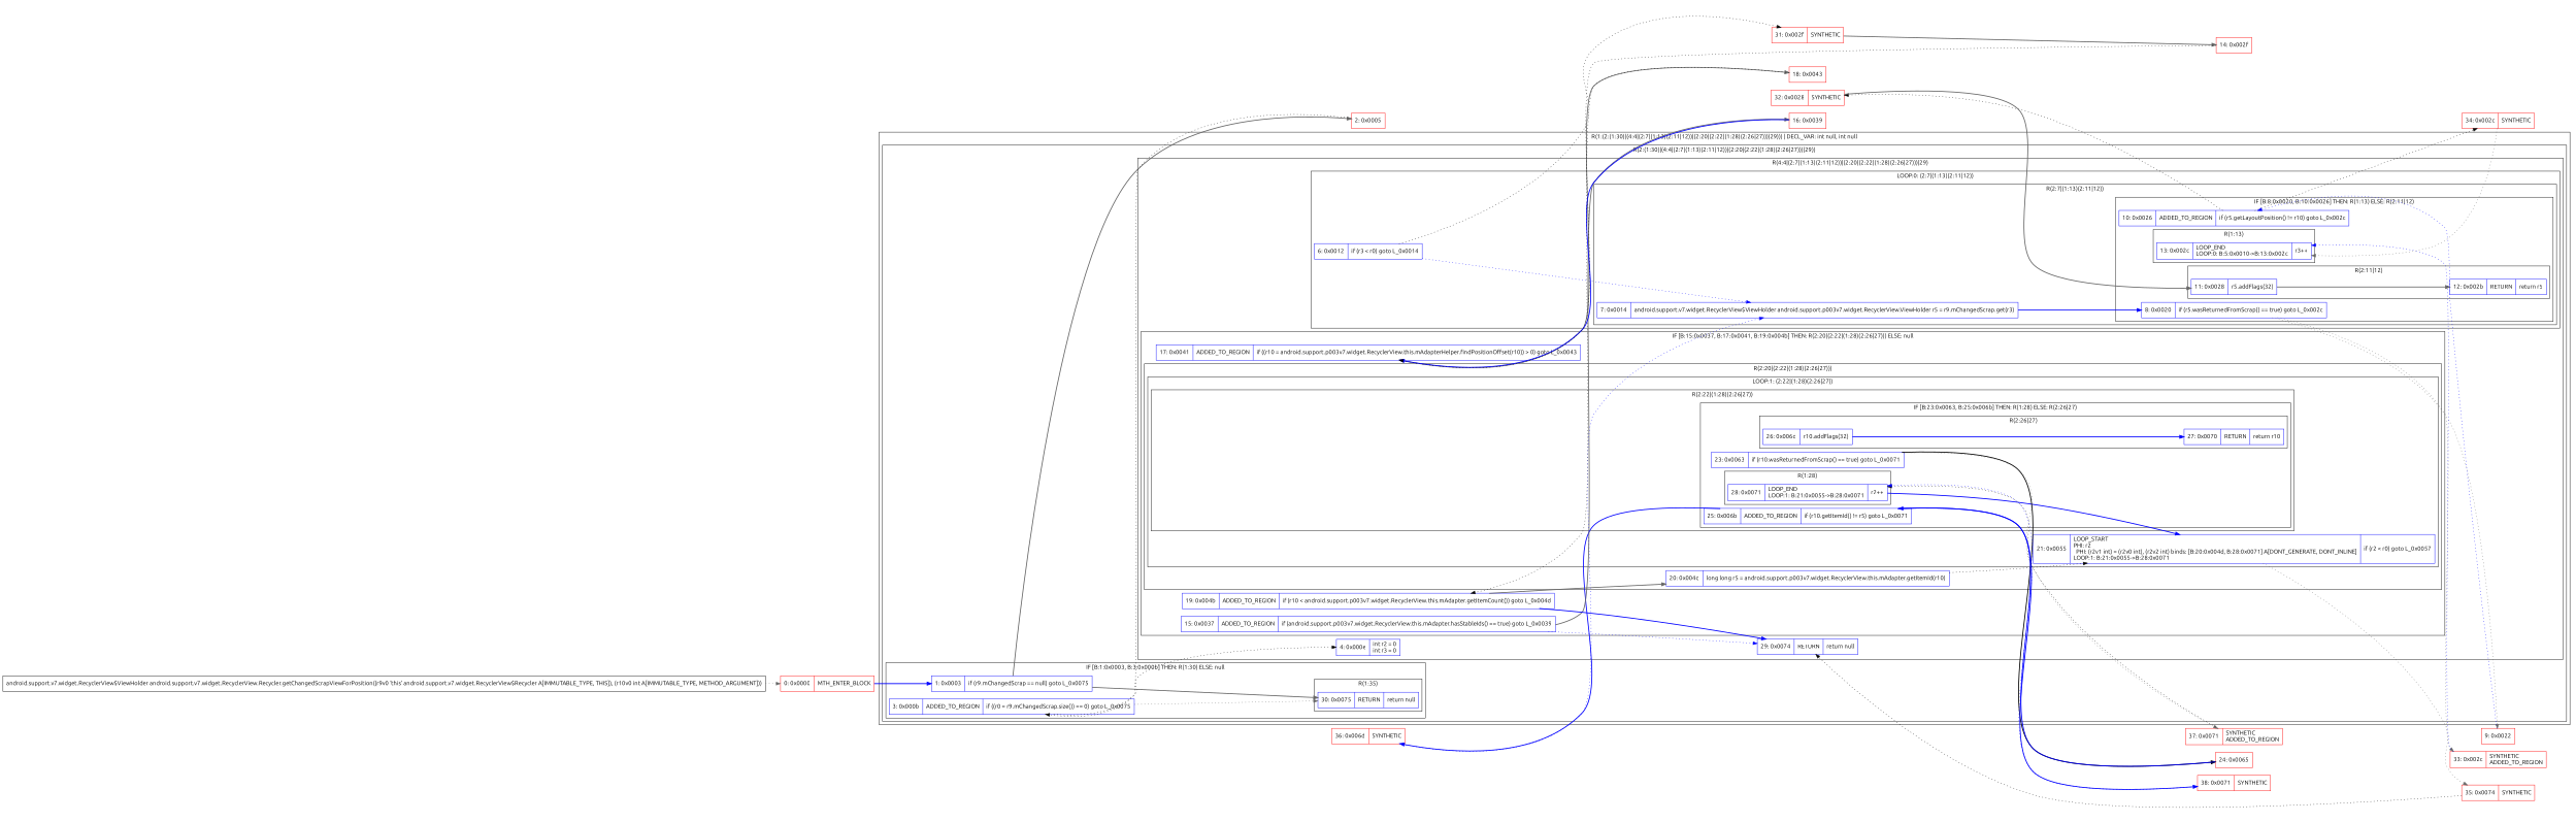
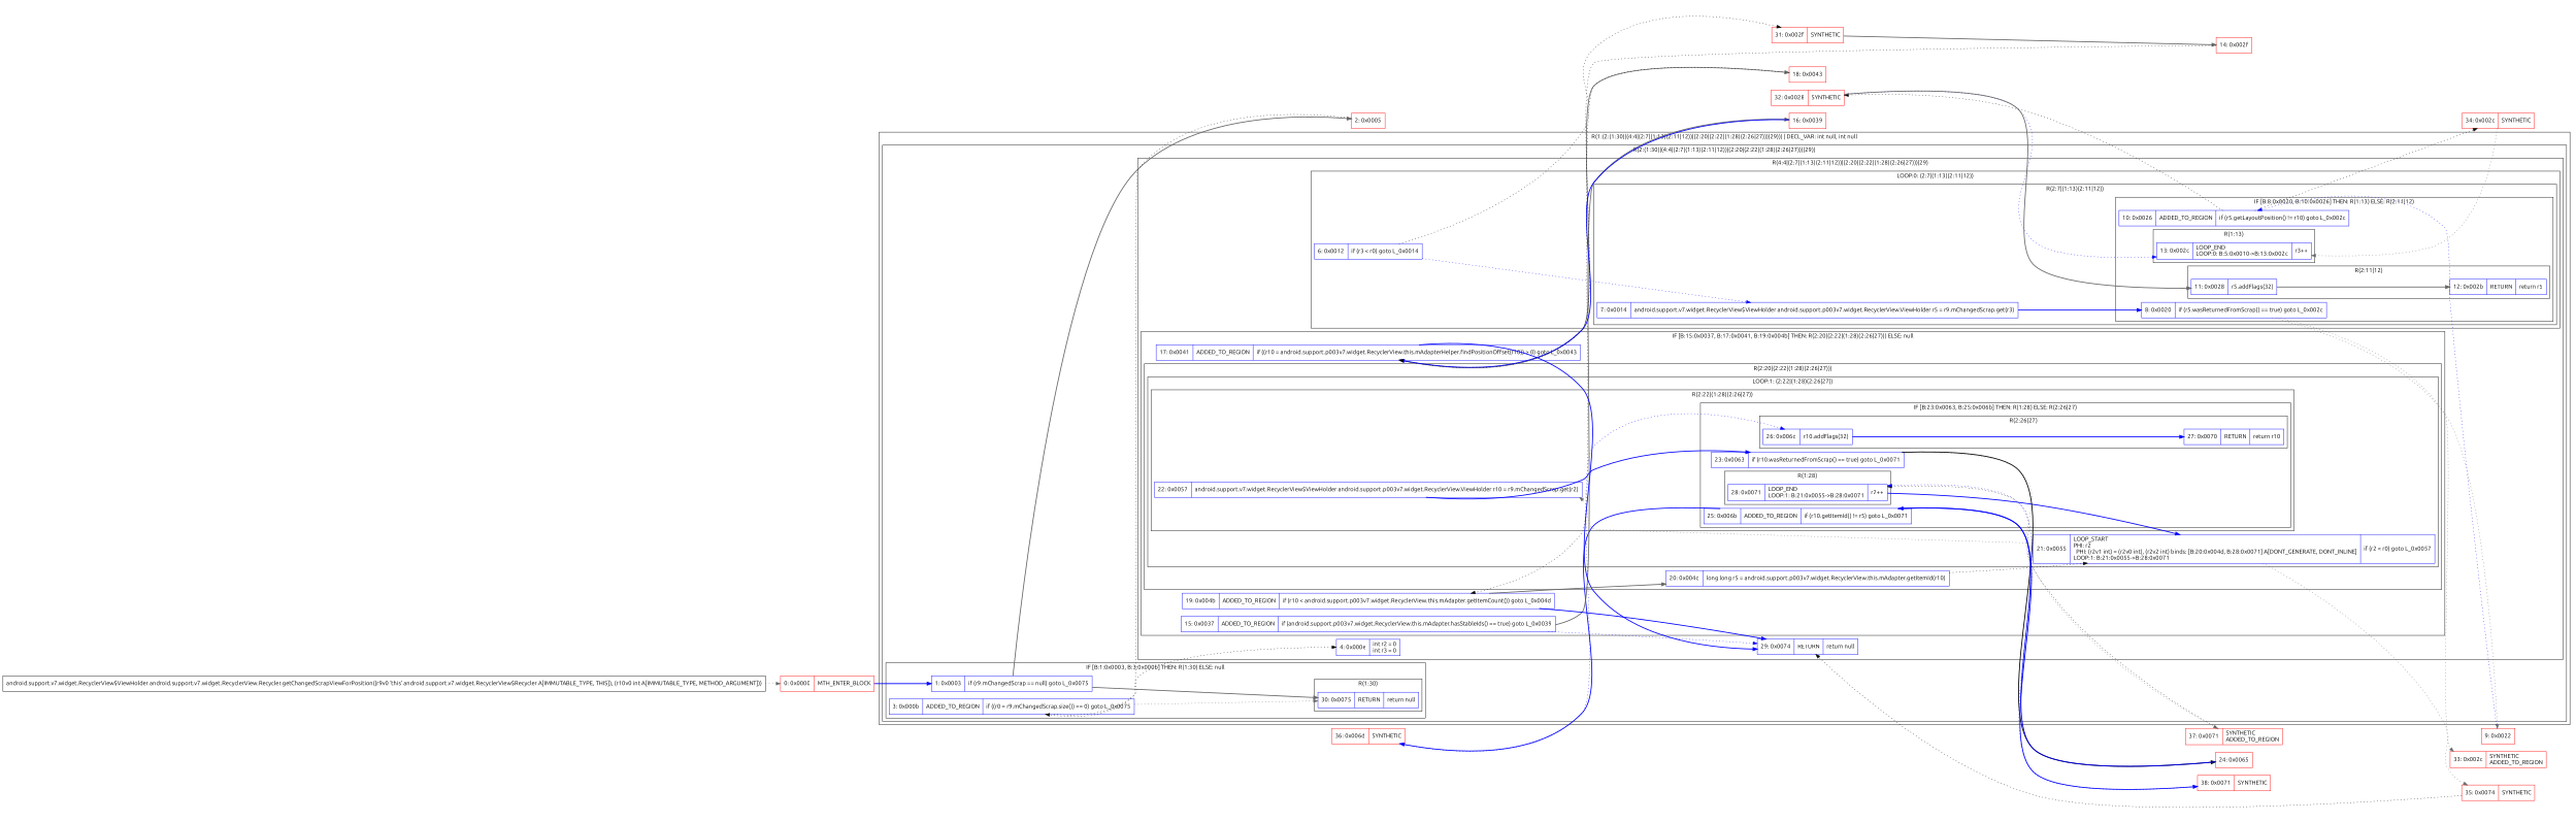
  digraph {
    fontname=Ubuntu
    rankdir=LR
    node [color=blue fontname=Ubuntu shape=record]
    edge [color=blue fontname=Ubuntu style=dotted]
    n1 [label="{30\:\ 0x0075|RETURN\l|return null\l}"]
    n2 [label="{1\:\ 0x0003|if (r9.mChangedScrap == null) goto L_0x0075\l}"]
    n3 [label="{3\:\ 0x000b|ADDED_TO_REGION\l|if ((r0 = r9.mChangedScrap.size()) == 0) goto L_0x0075\l}"]
    n4 [label="{13\:\ 0x002c|LOOP_END\lLOOP:0: B:5:0x0010\-\>B:13:0x002c\l|r3++\l}"]
    n5 [label="{11\:\ 0x0028|r5.addFlags(32)\l}"]
    n6 [label="{12\:\ 0x002b|RETURN\l|return r5\l}"]
    n7 [label="{8\:\ 0x0020|if (r5.wasReturnedFromScrap() == true) goto L_0x002c\l}"]
    n8 [label="{10\:\ 0x0026|ADDED_TO_REGION\l|if (r5.getLayoutPosition() != r10) goto L_0x002c\l}"]
    n9 [label="{7\:\ 0x0014|android.support.v7.widget.RecyclerView$ViewHolder android.support.p003v7.widget.RecyclerView.ViewHolder r5 = r9.mChangedScrap.get(r3)\l}"]
    n10 [label="{6\:\ 0x0012|if (r3 \< r0) goto L_0x0014\l}"]
    n11 [label="{28\:\ 0x0071|LOOP_END\lLOOP:1: B:21:0x0055\-\>B:28:0x0071\l|r2++\l}"]
    n12 [label="{26\:\ 0x006d|r10.addFlags(32)\l}"]
    n13 [label="{27\:\ 0x0070|RETURN\l|return r10\l}"]
    n14 [label="{23\:\ 0x0063|if (r10.wasReturnedFromScrap() == true) goto L_0x0071\l}"]
    n15 [label="{25\:\ 0x006b|ADDED_TO_REGION\l|if (r10.getItemId() != r5) goto L_0x0071\l}"]
+   n16 [label="{22\:\ 0x0057|android.support.v7.widget.RecyclerView$ViewHolder android.support.p003v7.widget.RecyclerView.ViewHolder r10 = r9.mChangedScrap.get(r2)\l}"]
    n17 [label="{21\:\ 0x0055|LOOP_START\lPHI: r2 \l  PHI: (r2v1 int) = (r2v0 int), (r2v2 int) binds: [B:20:0x004d, B:28:0x0071] A[DONT_GENERATE, DONT_INLINE]\lLOOP:1: B:21:0x0055\-\>B:28:0x0071\l|if (r2 \< r0) goto L_0x0057\l}"]
    n18 [label="{20\:\ 0x004d|long long r5 = android.support.p003v7.widget.RecyclerView.this.mAdapter.getItemId(r10)\l}"]
    n19 [label="{15\:\ 0x0037|ADDED_TO_REGION\l|if (android.support.p003v7.widget.RecyclerView.this.mAdapter.hasStableIds() == true) goto L_0x0039\l}"]
    n20 [label="{17\:\ 0x0041|ADDED_TO_REGION\l|if ((r10 = android.support.p003v7.widget.RecyclerView.this.mAdapterHelper.findPositionOffset(r10)) \> 0) goto L_0x0043\l}"]
    n21 [label="{19\:\ 0x004b|ADDED_TO_REGION\l|if (r10 \< android.support.p003v7.widget.RecyclerView.this.mAdapter.getItemCount()) goto L_0x004d\l}"]
    n22 [label="{4\:\ 0x000e|int r2 = 0\lint r3 = 0\l}"]
    n23 [label="{29\:\ 0x0074|RETURN\l|return null\l}"]
    n24 [color=red label="{2\:\ 0x0005}"]
    n25 [color=red label="{9\:\ 0x0022}"]
    n26 [color=red label="{33\:\ 0x002c|SYNTHETIC\lADDED_TO_REGION\l}"]
    n27 [color=red label="{32\:\ 0x0028|SYNTHETIC\l}"]
    n28 [color=red label="{34\:\ 0x002c|SYNTHETIC\l}"]
    n29 [color=red label="{31\:\ 0x002f|SYNTHETIC\l}"]
    n30 [color=red label="{24\:\ 0x0065}"]
    n31 [color=red label="{37\:\ 0x0071|SYNTHETIC\lADDED_TO_REGION\l}"]
    n32 [color=red label="{36\:\ 0x006d|SYNTHETIC\l}"]
    n33 [color=red label="{38\:\ 0x0071|SYNTHETIC\l}"]
    n34 [color=red label="{35\:\ 0x0074|SYNTHETIC\l}"]
    n35 [color=red label="{16\:\ 0x0039}"]
    n36 [color=red label="{18\:\ 0x0043}"]
    n37 [color=red label="{14\:\ 0x002f}"]
    n38 [color=red label="{0\:\ 0x0000|MTH_ENTER_BLOCK\l}"]
    n39 [label="{android.support.v7.widget.RecyclerView$ViewHolder android.support.v7.widget.RecyclerView.Recycler.getChangedScrapViewForPosition((r9v0 'this' android.support.v7.widget.RecyclerView$Recycler A[IMMUTABLE_TYPE, THIS]), (r10v0 int A[IMMUTABLE_TYPE, METHOD_ARGUMENT])) }" color=""]
    subgraph cluster_1 {
      label="R(1:(2:(1:30)|(4:4|(2:7|(1:13)(2:11|12))|(2:20|(2:22|(1:28)(2:26|27)))|29))) | DECL_VAR: int null, int null\l"
      subgraph cluster_2 {
        label="R(2:(1:30)|(4:4|(2:7|(1:13)(2:11|12))|(2:20|(2:22|(1:28)(2:26|27)))|29))"
        subgraph cluster_3 {
          label="IF [B:1:0x0003, B:3:0x000b] THEN: R(1:30) ELSE: null"
          n2
          n3
          subgraph cluster_4 {
-           label="R(1:35)"
+           label="R(1:30)"
            n1
          }
        }
        subgraph cluster_5 {
          label="R(4:4|(2:7|(1:13)(2:11|12))|(2:20|(2:22|(1:28)(2:26|27)))|29)"
          n22
          n23
          subgraph cluster_6 {
            label="LOOP:0: (2:7|(1:13)(2:11|12))"
            n10
            subgraph cluster_7 {
              label="R(2:7|(1:13)(2:11|12))"
              n9
              subgraph cluster_8 {
                label="IF [B:8:0x0020, B:10:0x0026] THEN: R(1:13) ELSE: R(2:11|12)"
                n7
                n8
                subgraph cluster_9 {
                  label="R(1:13)"
                  n4
                }
                subgraph cluster_10 {
                  label="R(2:11|12)"
                  n5
                  n6
                }
              }
            }
          }
          subgraph cluster_11 {
            label="IF [B:15:0x0037, B:17:0x0041, B:19:0x004b] THEN: R(2:20|(2:22|(1:28)(2:26|27))) ELSE: null"
            n19
            n20
            n21
            subgraph cluster_12 {
              label="R(2:20|(2:22|(1:28)(2:26|27)))"
              n18
              subgraph cluster_13 {
                label="LOOP:1: (2:22|(1:28)(2:26|27))"
                n17
                subgraph cluster_14 {
                  label="R(2:22|(1:28)(2:26|27))"
+                 n16
                  subgraph cluster_15 {
                    label="IF [B:23:0x0063, B:25:0x006b] THEN: R(1:28) ELSE: R(2:26|27)"
                    n14
                    n15
                    subgraph cluster_16 {
                      label="R(1:28)"
                      n11
                    }
                    subgraph cluster_17 {
                      label="R(2:26|27)"
                      n12
                      n13
                    }
                  }
                }
              }
            }
          }
        }
      }
    }
    n2 -> n1 [color=gray40 style=bold]
    n2 -> n24 [color=gray40 style=bold]
    n3 -> n1 [color=gray40]
    n3 -> n22 [color=black]
    n5 -> n6 [color=gray40 style=bold]
    n7 -> n25 [color=gray40]
    n7 -> n26 [color=gray40]
    n8 -> n27 [color=black]
    n8 -> n28 [color=black]
    n9 -> n7 [style=bold]
    n10 -> n9
    n10 -> n29 [color=black]
    n11 -> n17 [style=bold]
    n12 -> n13 [style=bold]
    n14 -> n30 [color=black style=bold]
    n14 -> n31 [color=gray40]
    n15 -> n32 [style=bold]
    n15 -> n33 [style=bold]
+   n16 -> n14 [style=bold]
+   n17 -> n16 [color=gray40]
    n17 -> n34 [color=gray40]
    n18 -> n17 [color=black]
    n19 -> n23
    n19 -> n35 [color=gray40 style=bold]
+   n20 -> n23 [style=bold]
    n20 -> n36 [color=gray40 style=bold]
    n21 -> n18 [color=gray40 style=bold]
    n21 -> n23 [style=bold]
    n24 -> n3 [color=black]
    n25 -> n8
-   n26 -> n4
+   n27 -> n4
    n27 -> n5 [color=gray40 style=bold]
    n28 -> n4 [color=gray40]
    n29 -> n37 [color=gray40 style=bold]
    n30 -> n15 [style=bold]
    n31 -> n11 [color=black]
-   n32 -> n9
+   n32 -> n12
    n33 -> n11
    n34 -> n23 [color=black]
    n35 -> n20 [style=bold]
    n36 -> n21 [color=black]
    n37 -> n20 [color=black]
    n38 -> n2 [style=bold]
    n39 -> n38 [color=gray40]
  }
